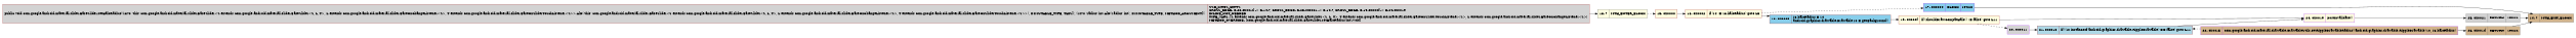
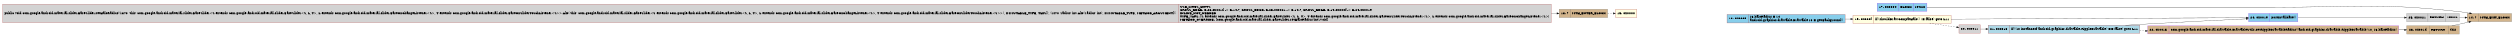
  digraph {
    rankdir=LR
    node [color=brown fillcolor=lightyellow shape=record style=filled]
-   n1 [color=gray40 label="{13\:\ ?|MTH_ENTER_BLOCK\l}"]
+   n1 [color=gray40 fillcolor=tan label="{13\:\ ?|MTH_ENTER_BLOCK\l}"]
    n2 [label="{15\:\ 0x0000}"]
-   n3 [label="{16\:\ 0x0002|if (r4 != r3.haloRadius) goto L5\l}"]
    n4 [color=purple fillcolor=skyblue label="{17\:\ 0x0004|BLOCK\l|return\l}"]
    n5 [fillcolor=skyblue label="{18\:\ 0x0005|r3.haloRadius = r4\landroid.graphics.drawable.Drawable r0 = getBackground()\l}"]
    n6 [color=gray40 fillcolor=tan label="{14\:\ ?|MTH_EXIT_BLOCK\l}"]
    n7 [label="{19\:\ 0x000f|if (shouldDrawCompatHalo() != false) goto L11\l}"]
-   n8 [color=purple fillcolor=lightgrey label="{20\:\ 0x0011}"]
-   n9 [color=purple label="{24\:\ 0x001e|postInvalidate()\l}"]
+   n8 [fillcolor=lightgrey label="{20\:\ 0x0011}"]
+   n9 [color=purple fillcolor=skyblue label="{24\:\ 0x001e|postInvalidate()\l}"]
    n10 [fillcolor=lightblue label="{21\:\ 0x0013|if ((r0 instanceof android.graphics.drawable.RippleDrawable) == false) goto L11\l}"]
    n11 [color=gray40 fillcolor=lightgrey label="{25\:\ 0x0021|RETURN\l|return\l}"]
    n12 [color=purple fillcolor=tan label="{22\:\ 0x0015|com.google.android.material.drawable.DrawableUtils.setRippleDrawableRadius((android.graphics.drawable.RippleDrawable) r0, r3.haloRadius)\l}"]
-   n13 [color=gray40 fillcolor=tan label="{23\:\ 0x001d|RETURN\l|return\l}"]
+   n13 [color=gray40 fillcolor=tan label="{23\:\ 0x001d|RETURN\l|this\l}"]
    n14 [fillcolor=lightgrey label="{public void com.google.android.material.slider.BaseSlider.setHaloRadius((r3v0 'this' com.google.android.material.slider.BaseSlider\<S extends com.google.android.material.slider.BaseSlider\<S, L, T\>, L extends com.google.android.material.slider.BaseOnChangeListener\<S\>, T extends com.google.android.material.slider.BaseOnSliderTouchListener\<S\>\> A[D('this' com.google.android.material.slider.BaseSlider\<S extends com.google.android.material.slider.BaseSlider\<S, L, T\>, L extends com.google.android.material.slider.BaseOnChangeListener\<S\>, T extends com.google.android.material.slider.BaseOnSliderTouchListener\<S\>\>), IMMUTABLE_TYPE, THIS]), (r4v0 'radius' int A[D('radius' int), IMMUTABLE_TYPE, METHOD_ARGUMENT]))  | USE_LINES_HINTS\lCROSS_EDGE: B:23:0x001d \-\> B:14:?, CROSS_EDGE: B:25:0x0021 \-\> B:14:?, CROSS_EDGE: B:19:0x000f \-\> B:24:0x001e\lINLINE_NOT_NEEDED\lTYPE_VARS: [S extends com.google.android.material.slider.BaseSlider\<S, L, T\>, T extends com.google.android.material.slider.BaseOnSliderTouchListener\<S\>, L extends com.google.android.material.slider.BaseOnChangeListener\<S\>]\lMETHOD_OVERRIDE: [com.google.android.material.slider.BaseSlider.setHaloRadius(int):void]\l}"]
    n1 -> n2 [style=dashed]
-   n2 -> n3
-   n3 -> n4 [style=dashed]
-   n3 -> n5
    n4 -> n6
    n5 -> n7
    n7 -> n8 [style=dashed]
    n7 -> n9
    n8 -> n10
    n9 -> n11
    n10 -> n9
-   n12 -> n10 [style=dashed]
+   n10 -> n12 [style=dashed]
    n11 -> n6
    n12 -> n13
    n13 -> n6
    n14 -> n1
  }
